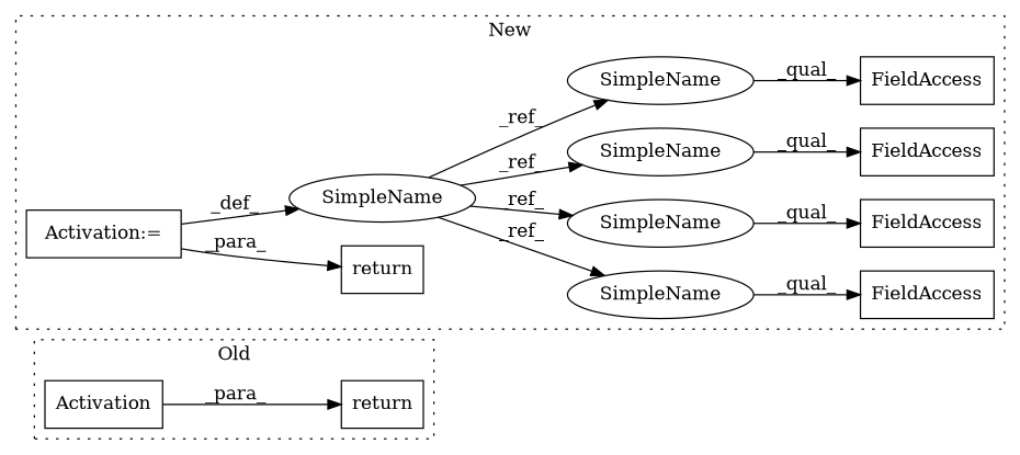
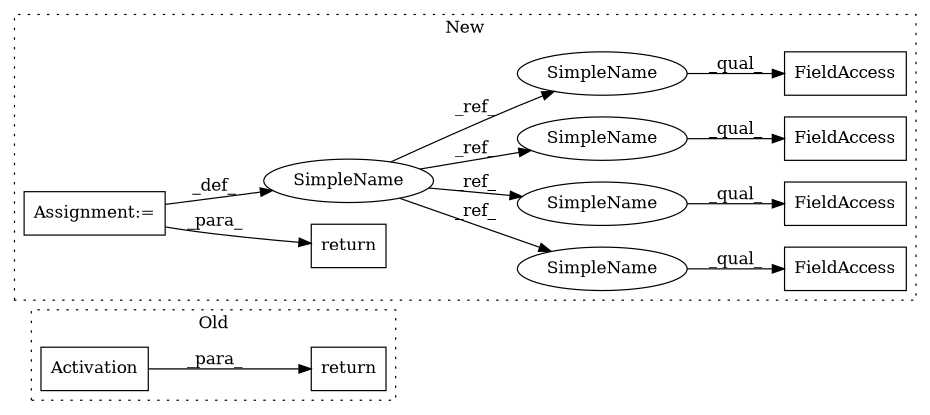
  digraph {
    rankdir=LR
    node [a=42 l=5 s=2632 shape=box]
    n1 [a=32 l="11,1" label=Activation s="2482,2506"]
    n2 [a=41 l=7 label=return s=2803]
    n3 [a=41 l=7 label=return s=3447]
-   n4 [a=7 l=1 label="Activation:=" s=2614]
+   n4 [a=7 l=1 label="Assignment:=" s=2614]
    n5 [a=22 l=17 label=FieldAccess]
    n6 [a=22 l=12 label=FieldAccess s=2672]
    n7 [a=22 l=12 label=FieldAccess s=2828]
    n8 [a=22 l=12 label=FieldAccess s=2703]
    n9 [label=SimpleName s=2609 shape=ellipse]
    n10 [label=SimpleName s=2828 shape=ellipse]
    n11 [label=SimpleName shape=ellipse]
    n12 [label=SimpleName s=2672 shape=ellipse]
    n13 [label=SimpleName s=2703 shape=ellipse]
    subgraph cluster_1 {
      label=Old
      style=dotted
      n1
      n2
    }
    subgraph cluster_2 {
      label=New
      style=dotted
      n3
      n4
      n5
      n6
      n7
      n8
      n9
      n10
      n11
      n12
      n13
    }
    n1 -> n2 [label=_para_]
    n4 -> n3 [label=_para_]
    n4 -> n9 [label=_def_]
    n9 -> n10 [label=_ref_]
    n9 -> n11 [label=_ref_]
    n9 -> n12 [label=_ref_]
    n9 -> n13 [label=_ref_]
    n10 -> n7 [label=_qual_]
    n11 -> n5 [label=_qual_]
    n12 -> n6 [label=_qual_]
    n13 -> n8 [label=_qual_]
  }
